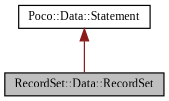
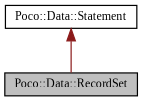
  digraph {
    fontname="Liberation Serif"
    node [color=black fontname="Liberation Serif" fontsize=10 shape=record style=filled]
-   n1 [fillcolor=grey75 fontcolor=black height=0.2 label="RecordSet::Data::RecordSet" width=0.4]
+   n1 [fillcolor=grey75 fontcolor=black height=0.2 label="Poco::Data::RecordSet" width=0.4]
    n2 [fillcolor=white height=0.2 label="Poco::Data::Statement" width=0.4]
    n2 -> n1 [color=firebrick4 dir=back fontname="Liberation Serif" fontsize=10 labelfontname=Helvetica labelfontsize=10 style=solid]
  }
